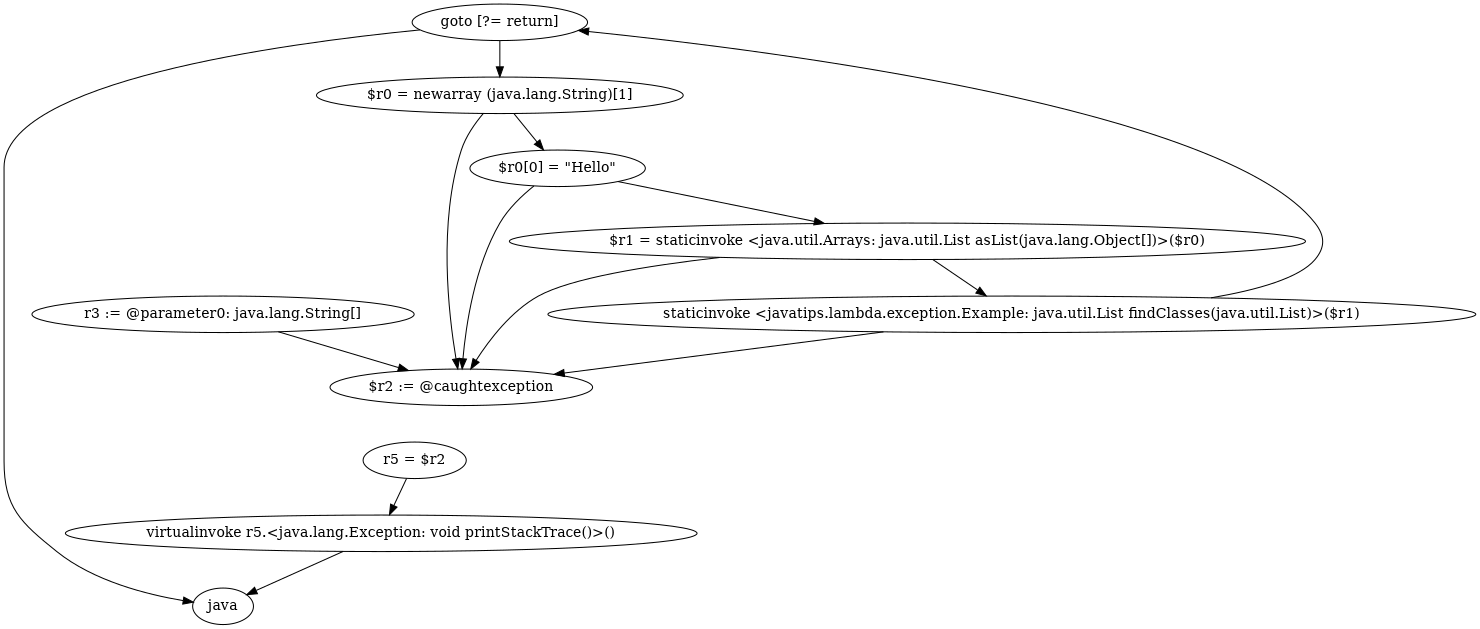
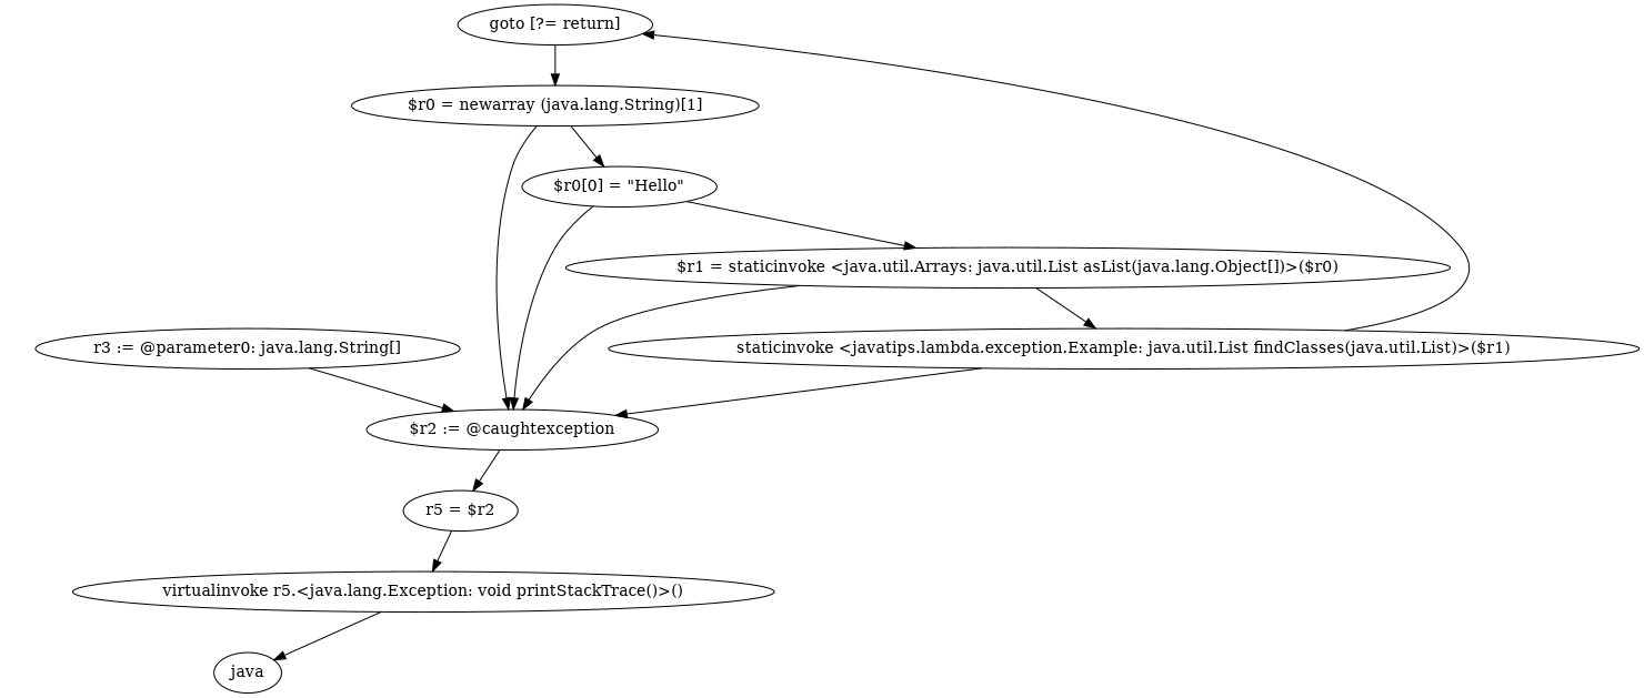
  digraph {
    "r3 := @parameter0: java.lang.String[]"
    "$r2 := @caughtexception"
    "$r0 = newarray (java.lang.String)[1]"
    "$r0[0] = \"Hello\""
    "r5 = $r2"
    "$r1 = staticinvoke <java.util.Arrays: java.util.List asList(java.lang.Object[])>($r0)"
    "staticinvoke <javatips.lambda.exception.Example: java.util.List findClasses(java.util.List)>($r1)"
    "goto [?= return]"
    n9 [label=java]
    "virtualinvoke r5.<java.lang.Exception: void printStackTrace()>()"
    "r3 := @parameter0: java.lang.String[]" -> "$r2 := @caughtexception"
+   "$r2 := @caughtexception" -> "r5 = $r2"
    "$r0 = newarray (java.lang.String)[1]" -> "$r2 := @caughtexception"
    "$r0 = newarray (java.lang.String)[1]" -> "$r0[0] = \"Hello\""
    "$r0[0] = \"Hello\"" -> "$r2 := @caughtexception"
    "$r0[0] = \"Hello\"" -> "$r1 = staticinvoke <java.util.Arrays: java.util.List asList(java.lang.Object[])>($r0)"
    "r5 = $r2" -> "virtualinvoke r5.<java.lang.Exception: void printStackTrace()>()"
    "$r1 = staticinvoke <java.util.Arrays: java.util.List asList(java.lang.Object[])>($r0)" -> "$r2 := @caughtexception"
    "$r1 = staticinvoke <java.util.Arrays: java.util.List asList(java.lang.Object[])>($r0)" -> "staticinvoke <javatips.lambda.exception.Example: java.util.List findClasses(java.util.List)>($r1)"
    "staticinvoke <javatips.lambda.exception.Example: java.util.List findClasses(java.util.List)>($r1)" -> "$r2 := @caughtexception"
    "staticinvoke <javatips.lambda.exception.Example: java.util.List findClasses(java.util.List)>($r1)" -> "goto [?= return]"
    "goto [?= return]" -> "$r0 = newarray (java.lang.String)[1]"
-   "goto [?= return]" -> n9
    "virtualinvoke r5.<java.lang.Exception: void printStackTrace()>()" -> n9
  }
